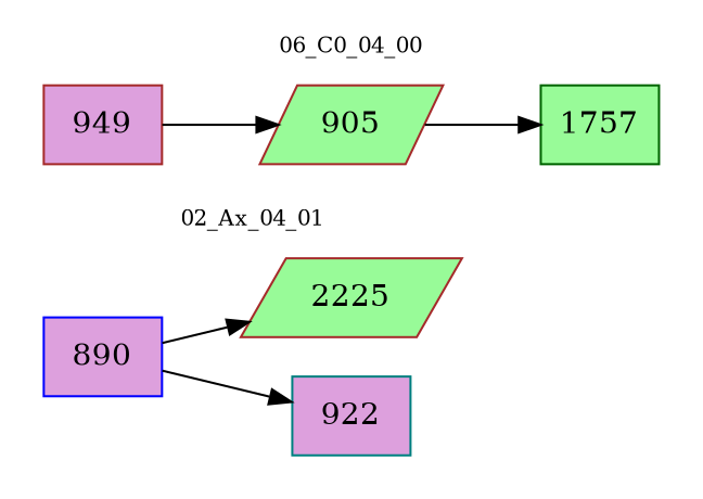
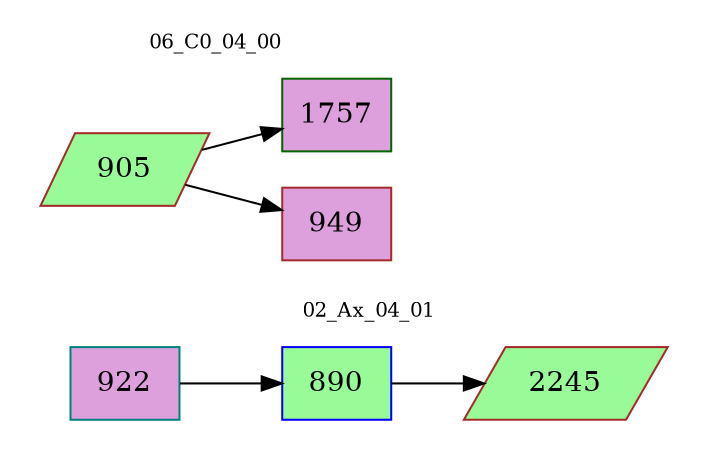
  digraph {
    rankdir=LR
    node [color=brown fillcolor=palegreen shape=box style=filled]
    edge [color=black]
-   n1 [color=blue fillcolor=plum label=890]
+   n1 [color=blue label=890]
    n2 [color=teal fillcolor=plum label=922]
-   n3 [label=2225 shape=parallelogram]
+   n3 [label=2245 shape=parallelogram]
    n4 [label=905 shape=parallelogram]
    n5 [fillcolor=plum label=949]
-   n6 [color=darkgreen label=1757]
+   n6 [color=darkgreen fillcolor=plum label=1757]
    subgraph cluster_1 {
      color=white
      fontsize=10
      label="02_Ax_04_01"
      n1
      n2
      n3
    }
    subgraph cluster_2 {
      color=white
      fontsize=10
      label="06_C0_04_00"
      n4
      n5
      n6
    }
-   n1 -> n2
+   n2 -> n1
    n1 -> n3
-   n5 -> n4
+   n4 -> n5
    n4 -> n6
  }
